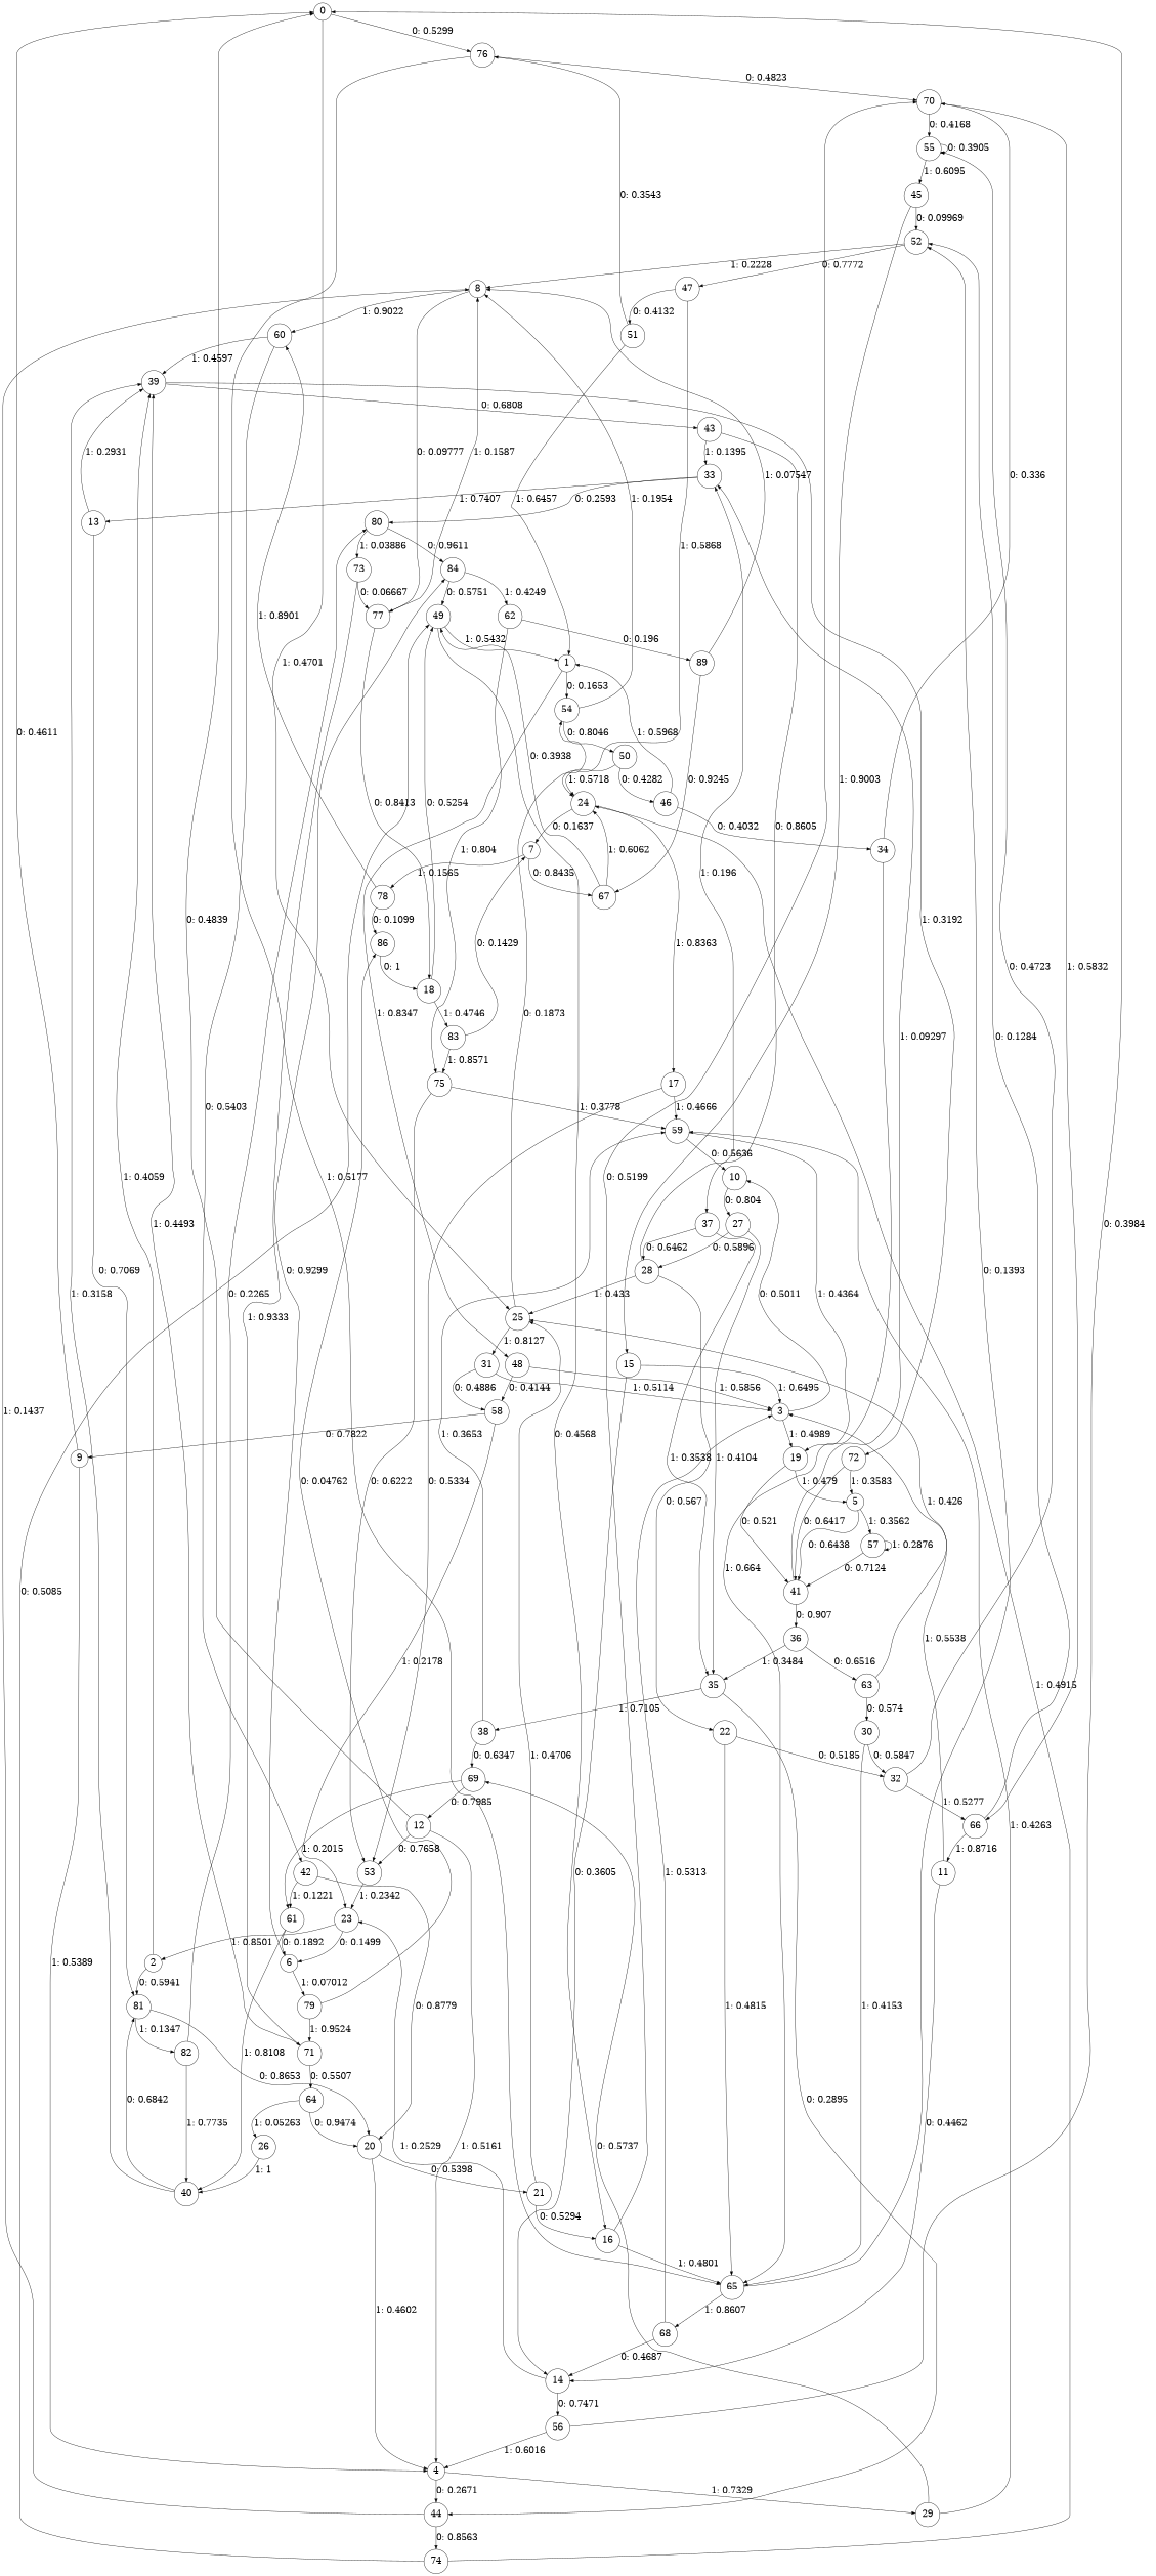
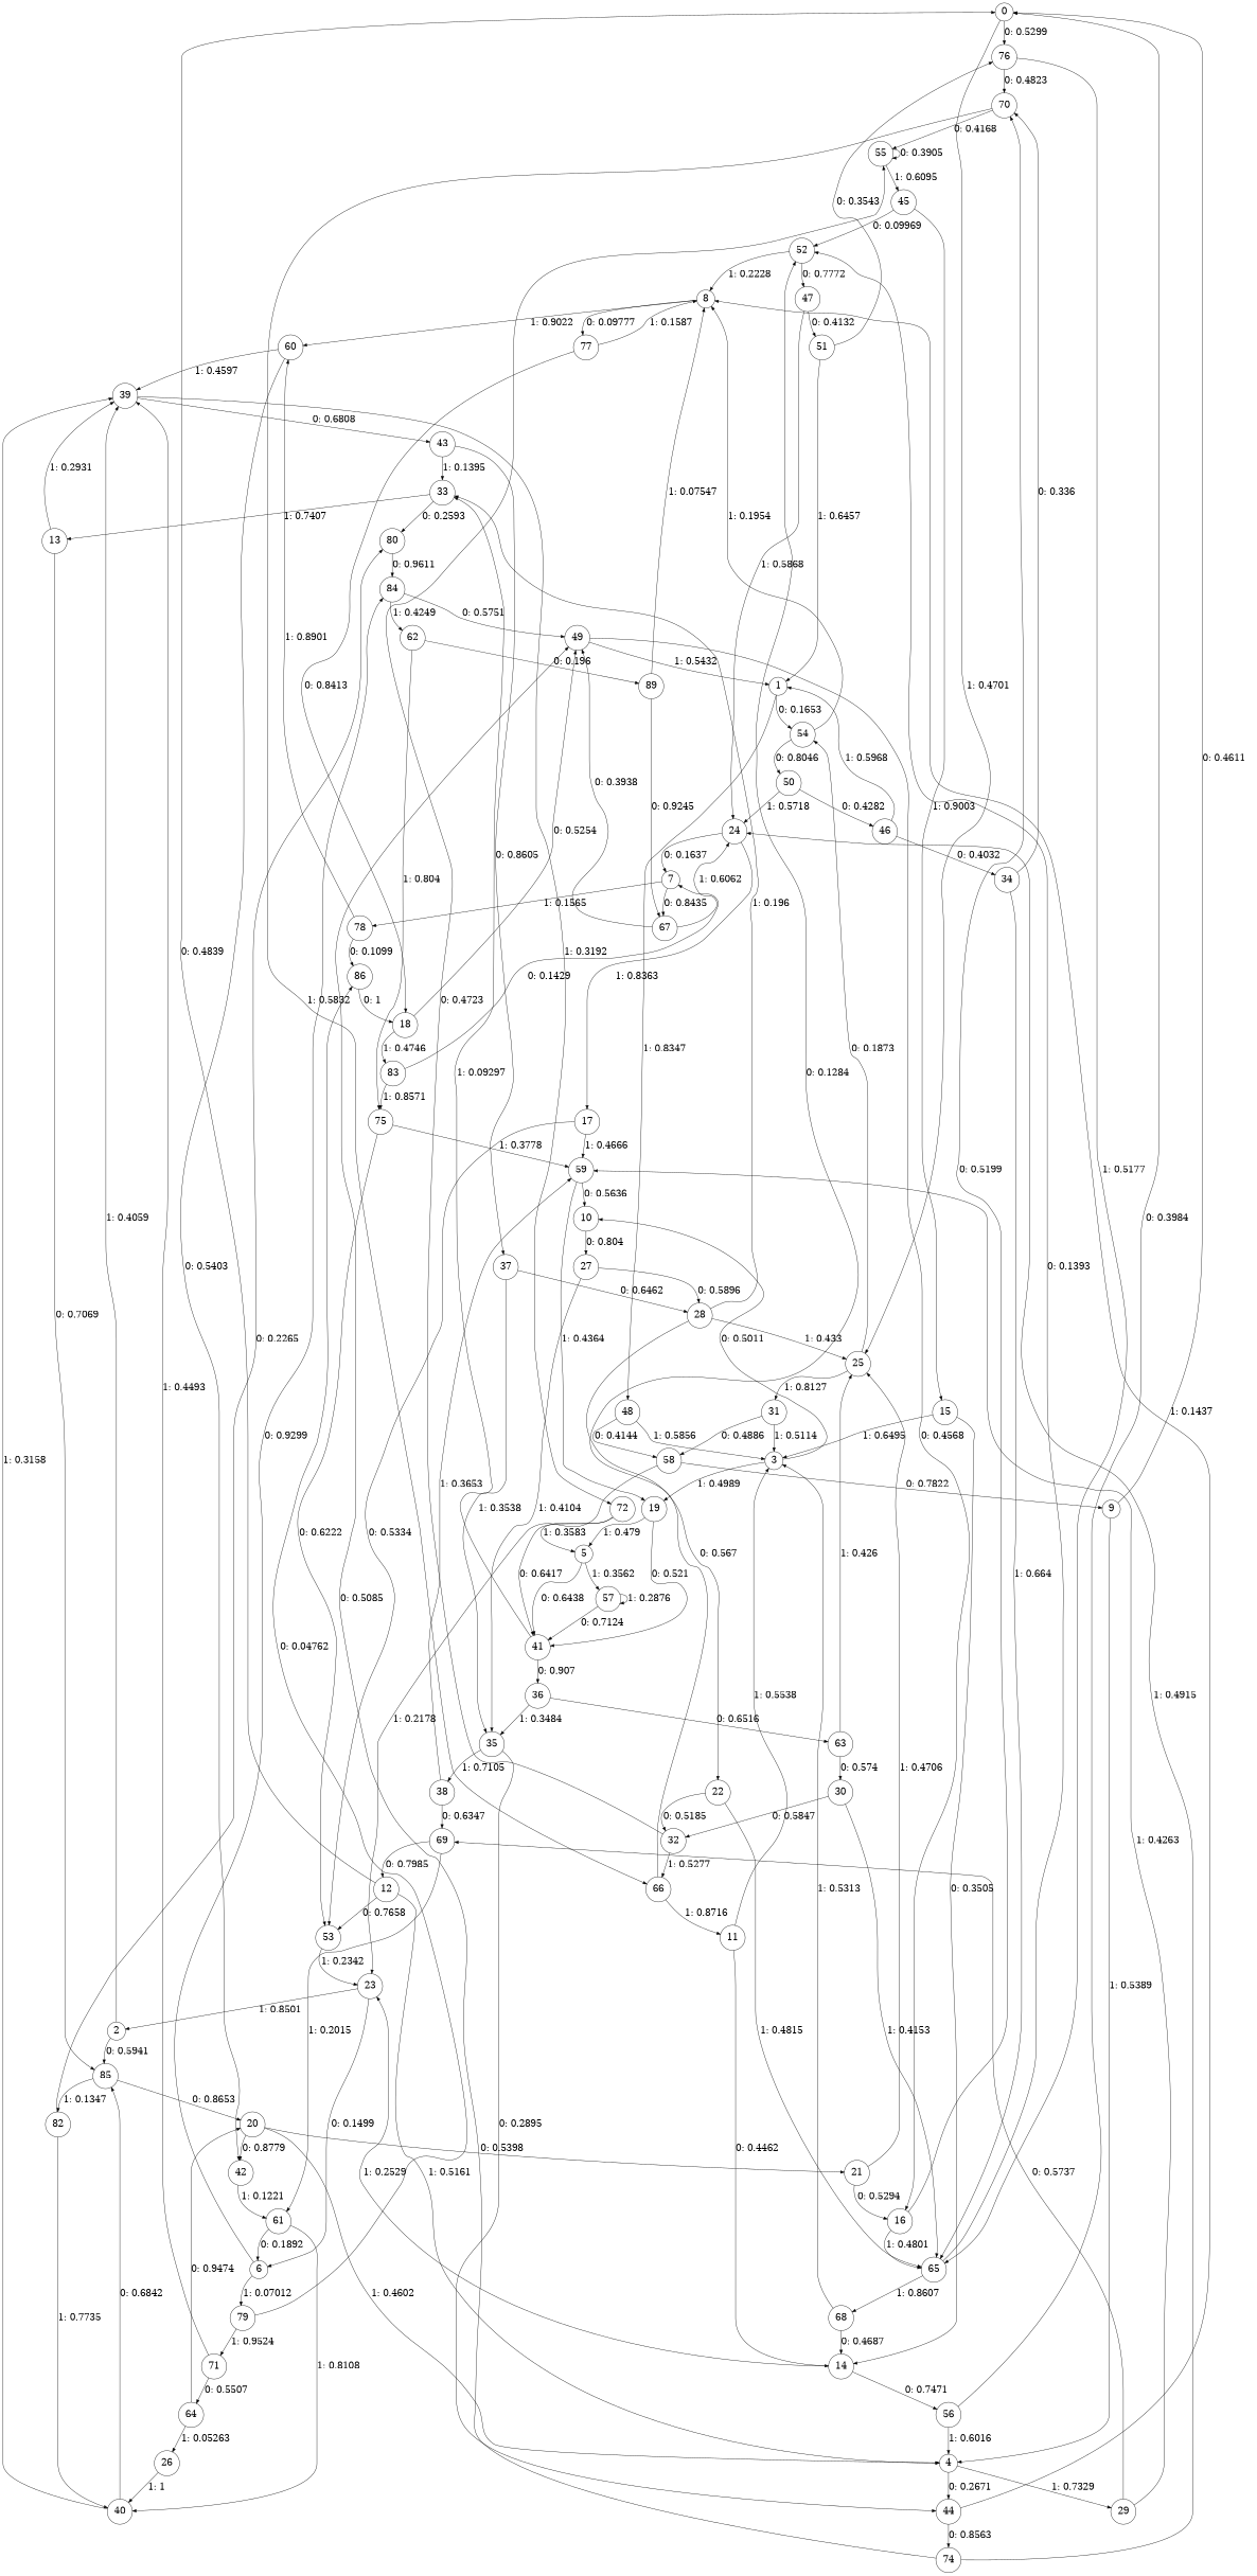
  digraph {
    node [fontsize=24 shape=circle]
    edge [fontsize=24]
    0
    76
    25
    70
    65
    54
    31
    55
    66
    52
    68
    8
    50
    3
    58
    1
    48
    60
    77
    24
    46
    10
    19
    9
    23
    2
-   85 [label=81]
+   85
    39
    20
    82
    43
    72
    4
    21
    80
    40
    33
    37
    5
    41
    27
    28
    35
    13
    57
    36
    44
    29
    74
    59
    69
    49
    12
    61
    63
    6
    84
    79
    62
    71
    86
    16
    75
    n64 [label=89]
    64
    18
    7
    67
    78
    17
    42
    83
    22
    38
-   73
    11
    14
    56
    53
    15
    45
    47
    32
    26
    30
    34
    51
    0 -> 76 [label="0: 0.5299   "]
    0 -> 25 [label="1: 0.4701   "]
    76 -> 70 [label="0: 0.4823   "]
    76 -> 65 [label="1: 0.5177   "]
    25 -> 54 [label="0: 0.1873   "]
    25 -> 31 [label="1: 0.8127   "]
    70 -> 55 [label="0: 0.4168   "]
    70 -> 66 [label="1: 0.5832   "]
    65 -> 52 [label="0: 0.1393   "]
    65 -> 68 [label="1: 0.8607   "]
    54 -> 8 [label="1: 0.1954   "]
    54 -> 50 [label="0: 0.8046   "]
    31 -> 3 [label="1: 0.5114   "]
    31 -> 58 [label="0: 0.4886   "]
    55 -> 55 [label="0: 0.3905   "]
    55 -> 45 [label="1: 0.6095   "]
    66 -> 52 [label="0: 0.1284   "]
    66 -> 11 [label="1: 0.8716   "]
    52 -> 8 [label="1: 0.2228   "]
    52 -> 47 [label="0: 0.7772   "]
    68 -> 3 [label="1: 0.5313   "]
    68 -> 14 [label="0: 0.4687   "]
    8 -> 60 [label="1: 0.9022   "]
    8 -> 77 [label="0: 0.09777  "]
    50 -> 24 [label="1: 0.5718   "]
    50 -> 46 [label="0: 0.4282   "]
    3 -> 10 [label="0: 0.5011   "]
    3 -> 19 [label="1: 0.4989   "]
    58 -> 9 [label="0: 0.7822   "]
    58 -> 23 [label="1: 0.2178   "]
    1 -> 54 [label="0: 0.1653   "]
    1 -> 48 [label="1: 0.8347   "]
    48 -> 3 [label="1: 0.5856   "]
    48 -> 58 [label="0: 0.4144   "]
    60 -> 39 [label="1: 0.4597   "]
    60 -> 42 [label="0: 0.5403   "]
    77 -> 8 [label="1: 0.1587   "]
    77 -> 18 [label="0: 0.8413   "]
    24 -> 7 [label="0: 0.1637   "]
    24 -> 17 [label="1: 0.8363   "]
    46 -> 1 [label="1: 0.5968   "]
    46 -> 34 [label="0: 0.4032   "]
    10 -> 27 [label="0: 0.804    "]
    19 -> 5 [label="1: 0.479    "]
    19 -> 41 [label="0: 0.521    "]
    9 -> 0 [label="0: 0.4611   "]
    9 -> 4 [label="1: 0.5389   "]
    23 -> 2 [label="1: 0.8501   "]
    23 -> 6 [label="0: 0.1499   "]
    2 -> 85 [label="0: 0.5941   "]
    2 -> 39 [label="1: 0.4059   "]
    85 -> 20 [label="0: 0.8653   "]
    85 -> 82 [label="1: 0.1347   "]
    39 -> 43 [label="0: 0.6808   "]
    39 -> 72 [label="1: 0.3192   "]
    20 -> 4 [label="1: 0.4602   "]
    20 -> 21 [label="0: 0.5398   "]
    82 -> 80 [label="0: 0.2265   "]
    82 -> 40 [label="1: 0.7735   "]
    43 -> 33 [label="1: 0.1395   "]
    43 -> 37 [label="0: 0.8605   "]
    72 -> 5 [label="1: 0.3583   "]
    72 -> 41 [label="0: 0.6417   "]
    4 -> 44 [label="0: 0.2671   "]
    4 -> 29 [label="1: 0.7329   "]
    21 -> 25 [label="1: 0.4706   "]
    21 -> 16 [label="0: 0.5294   "]
    80 -> 84 [label="0: 0.9611   "]
-   80 -> 73 [label="1: 0.03886  "]
    40 -> 85 [label="0: 0.6842   "]
    40 -> 39 [label="1: 0.3158   "]
    33 -> 80 [label="0: 0.2593   "]
    33 -> 13 [label="1: 0.7407   "]
    37 -> 28 [label="0: 0.6462   "]
    37 -> 35 [label="1: 0.3538   "]
    5 -> 41 [label="0: 0.6438   "]
    5 -> 57 [label="1: 0.3562   "]
    41 -> 33 [label="1: 0.09297  "]
    41 -> 36 [label="0: 0.907    "]
    27 -> 28 [label="0: 0.5896   "]
    27 -> 35 [label="1: 0.4104   "]
    28 -> 25 [label="1: 0.433    "]
    28 -> 33 [label="1: 0.196    "]
    28 -> 22 [label="0: 0.567    "]
    35 -> 44 [label="0: 0.2895   "]
    35 -> 38 [label="1: 0.7105   "]
    13 -> 85 [label="0: 0.7069   "]
    13 -> 39 [label="1: 0.2931   "]
    57 -> 41 [label="0: 0.7124   "]
    57 -> 57 [label="1: 0.2876   "]
    36 -> 35 [label="1: 0.3484   "]
    36 -> 63 [label="0: 0.6516   "]
    44 -> 8 [label="1: 0.1437   "]
    44 -> 74 [label="0: 0.8563   "]
    29 -> 59 [label="1: 0.4263   "]
    29 -> 69 [label="0: 0.5737   "]
    74 -> 24 [label="1: 0.4915   "]
    74 -> 49 [label="0: 0.5085   "]
    59 -> 10 [label="0: 0.5636   "]
    59 -> 19 [label="1: 0.4364   "]
    69 -> 12 [label="0: 0.7985   "]
    69 -> 61 [label="1: 0.2015   "]
    49 -> 1 [label="1: 0.5432   "]
    49 -> 16 [label="0: 0.4568   "]
    12 -> 0 [label="0: 0.4839   "]
    12 -> 4 [label="1: 0.5161   "]
    12 -> 53 [label="0: 0.7658   "]
    61 -> 40 [label="1: 0.8108   "]
    61 -> 6 [label="0: 0.1892   "]
    63 -> 25 [label="1: 0.426    "]
    63 -> 30 [label="0: 0.574    "]
    6 -> 84 [label="0: 0.9299   "]
    6 -> 79 [label="1: 0.07012  "]
    84 -> 49 [label="0: 0.5751   "]
    84 -> 62 [label="1: 0.4249   "]
    79 -> 71 [label="1: 0.9524   "]
    79 -> 86 [label="0: 0.04762  "]
    62 -> 75 [label="1: 0.804    "]
    62 -> n64 [label="0: 0.196    "]
    71 -> 39 [label="1: 0.4493   "]
    71 -> 64 [label="0: 0.5507   "]
    86 -> 18 [label="0: 1        "]
    16 -> 70 [label="0: 0.5199   "]
    16 -> 65 [label="1: 0.4801   "]
    75 -> 59 [label="1: 0.3778   "]
    75 -> 53 [label="0: 0.6222   "]
    n64 -> 8 [label="1: 0.07547  "]
    n64 -> 67 [label="0: 0.9245   "]
    64 -> 20 [label="0: 0.9474   "]
    64 -> 26 [label="1: 0.05263  "]
    18 -> 49 [label="0: 0.5254   "]
    18 -> 83 [label="1: 0.4746   "]
    7 -> 67 [label="0: 0.8435   "]
    7 -> 78 [label="1: 0.1565   "]
    67 -> 24 [label="1: 0.6062   "]
    67 -> 49 [label="0: 0.3938   "]
    78 -> 60 [label="1: 0.8901   "]
    78 -> 86 [label="0: 0.1099   "]
    17 -> 59 [label="1: 0.4666   "]
    17 -> 53 [label="0: 0.5334   "]
-   42 -> 20 [label="0: 0.8779   "]
+   20 -> 42 [label="0: 0.8779   "]
    42 -> 61 [label="1: 0.1221   "]
    83 -> 75 [label="1: 0.8571   "]
    83 -> 7 [label="0: 0.1429   "]
    22 -> 65 [label="1: 0.4815   "]
    22 -> 32 [label="0: 0.5185   "]
    38 -> 59 [label="1: 0.3653   "]
    38 -> 69 [label="0: 0.6347   "]
-   73 -> 77 [label="0: 0.06667  "]
-   73 -> 71 [label="1: 0.9333   "]
    11 -> 3 [label="1: 0.5538   "]
    11 -> 14 [label="0: 0.4462   "]
    14 -> 23 [label="1: 0.2529   "]
    14 -> 56 [label="0: 0.7471   "]
    56 -> 0 [label="0: 0.3984   "]
    56 -> 4 [label="1: 0.6016   "]
    53 -> 23 [label="1: 0.2342   "]
    15 -> 3 [label="1: 0.6495   "]
-   15 -> 14 [label="0: 0.3605   "]
+   15 -> 14 [label="0: 0.3505   "]
    45 -> 52 [label="0: 0.09969  "]
    45 -> 15 [label="1: 0.9003   "]
    47 -> 24 [label="1: 0.5868   "]
    47 -> 51 [label="0: 0.4132   "]
    32 -> 55 [label="0: 0.4723   "]
    32 -> 66 [label="1: 0.5277   "]
    26 -> 40 [label="1: 1        "]
    30 -> 65 [label="1: 0.4153   "]
    30 -> 32 [label="0: 0.5847   "]
    34 -> 70 [label="0: 0.336    "]
    34 -> 65 [label="1: 0.664    "]
    51 -> 76 [label="0: 0.3543   "]
    51 -> 1 [label="1: 0.6457   "]
  }
